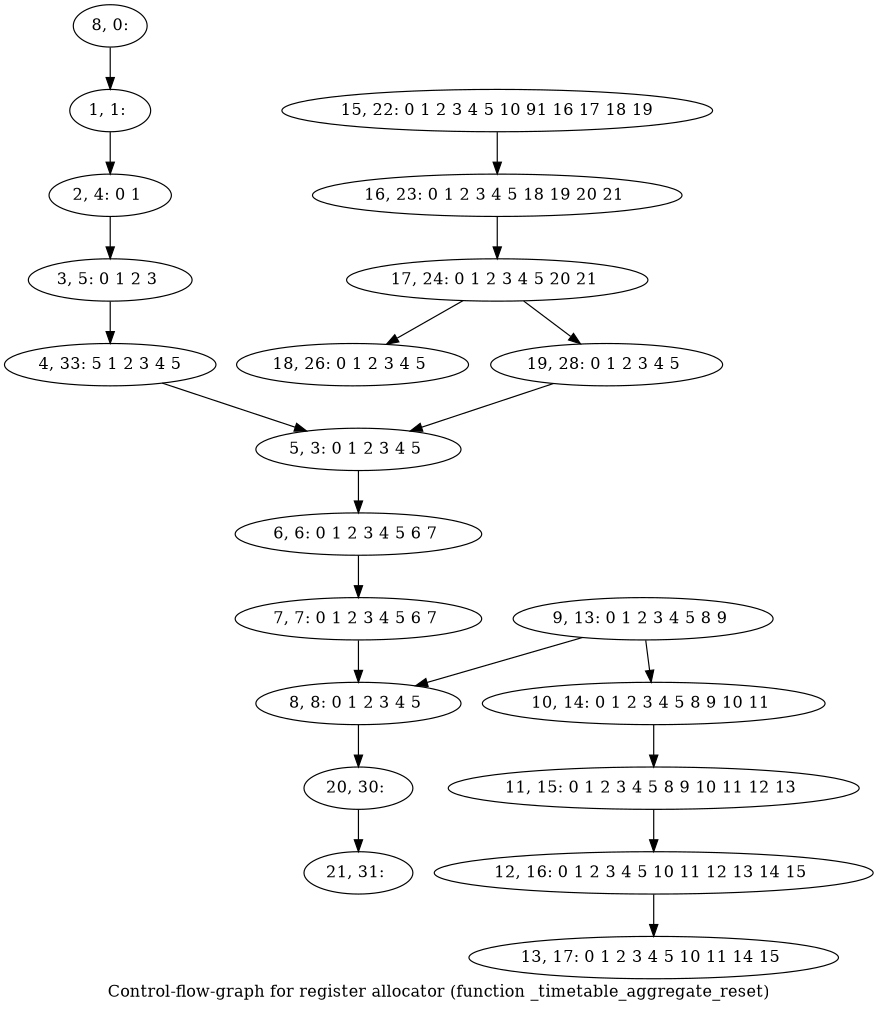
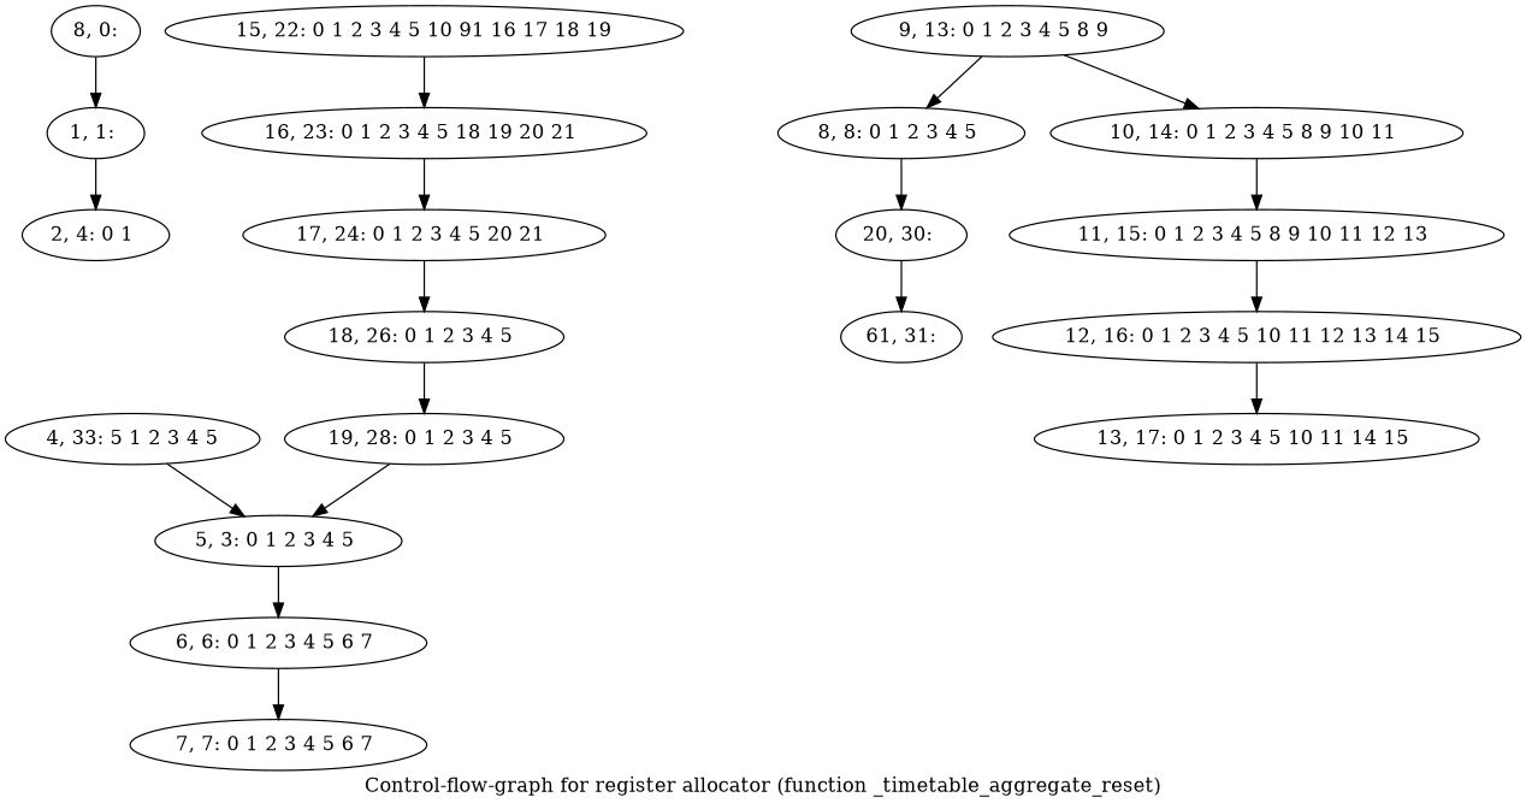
  digraph {
    label="Control-flow-graph for register allocator (function _timetable_aggregate_reset)"
    n1 [label="8, 0:"]
    n2 [label="1, 1: "]
    n3 [label="2, 4: 0 1 "]
-   n4 [label="3, 5: 0 1 2 3 "]
    n5 [label="4, 33: 5 1 2 3 4 5"]
    n6 [label="5, 3: 0 1 2 3 4 5 "]
    n7 [label="6, 6: 0 1 2 3 4 5 6 7 "]
    n8 [label="7, 7: 0 1 2 3 4 5 6 7 "]
    n9 [label="8, 8: 0 1 2 3 4 5 "]
    n10 [label="20, 30: "]
    n11 [label="9, 13: 0 1 2 3 4 5 8 9 "]
    n12 [label="10, 14: 0 1 2 3 4 5 8 9 10 11 "]
-   n13 [label="21, 31: "]
+   n13 [label="61, 31:"]
    n14 [label="11, 15: 0 1 2 3 4 5 8 9 10 11 12 13 "]
    n15 [label="12, 16: 0 1 2 3 4 5 10 11 12 13 14 15 "]
    n16 [label="13, 17: 0 1 2 3 4 5 10 11 14 15 "]
    n17 [label="15, 22: 0 1 2 3 4 5 10 91 16 17 18 19"]
    n18 [label="16, 23: 0 1 2 3 4 5 18 19 20 21 "]
    n19 [label="17, 24: 0 1 2 3 4 5 20 21 "]
    n20 [label="18, 26: 0 1 2 3 4 5 "]
    n21 [label="19, 28: 0 1 2 3 4 5 "]
    n1 -> n2
    n2 -> n3
-   n3 -> n4
-   n4 -> n5
    n5 -> n6
    n6 -> n7
    n7 -> n8
-   n8 -> n9
    n9 -> n10
    n10 -> n13
    n11 -> n9
    n11 -> n12
    n12 -> n14
    n14 -> n15
    n15 -> n16
    n17 -> n18
    n18 -> n19
    n19 -> n20
-   n19 -> n21
+   n20 -> n21
    n21 -> n6
  }
